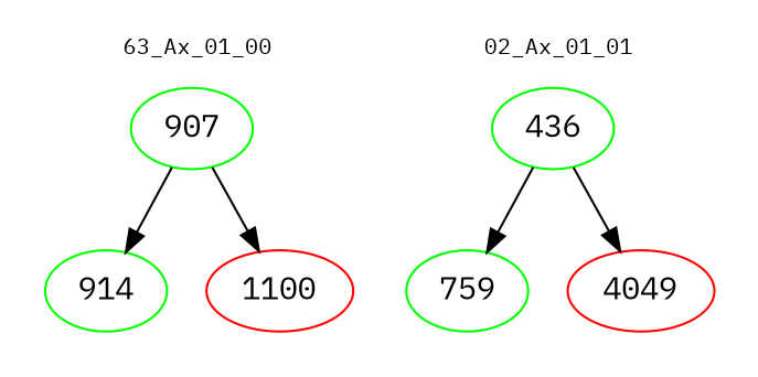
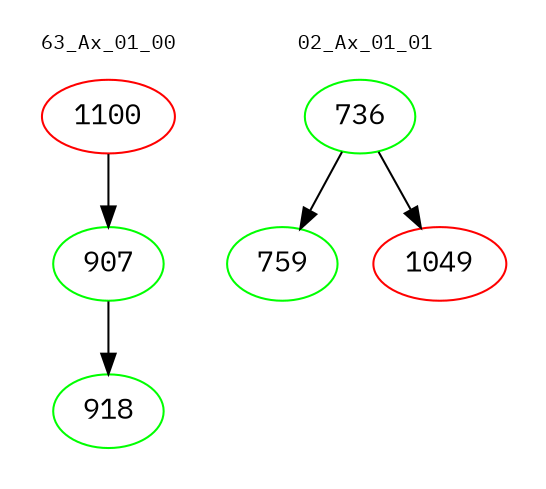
  digraph {
    fontname="IBM Plex Mono"
    node [color=green fontname="IBM Plex Mono"]
    edge [color=black fontname="IBM Plex Mono"]
    n1 [label=907]
-   n2 [label=914]
+   n2 [label=918]
    n3 [color=red label=1100]
-   n4 [label=436]
+   n4 [label=736]
    n5 [label=759]
-   n6 [color=red label=4049]
+   n6 [color=red label=1049]
    subgraph cluster_1 {
      color=white
      fontsize=10
      label="63_Ax_01_00"
      n1
      n2
      n3
    }
    subgraph cluster_2 {
      color=white
      fontsize=10
      label="02_Ax_01_01"
      n4
      n5
      n6
    }
    n1 -> n2
-   n1 -> n3
+   n3 -> n1
    n4 -> n5
    n4 -> n6
  }
